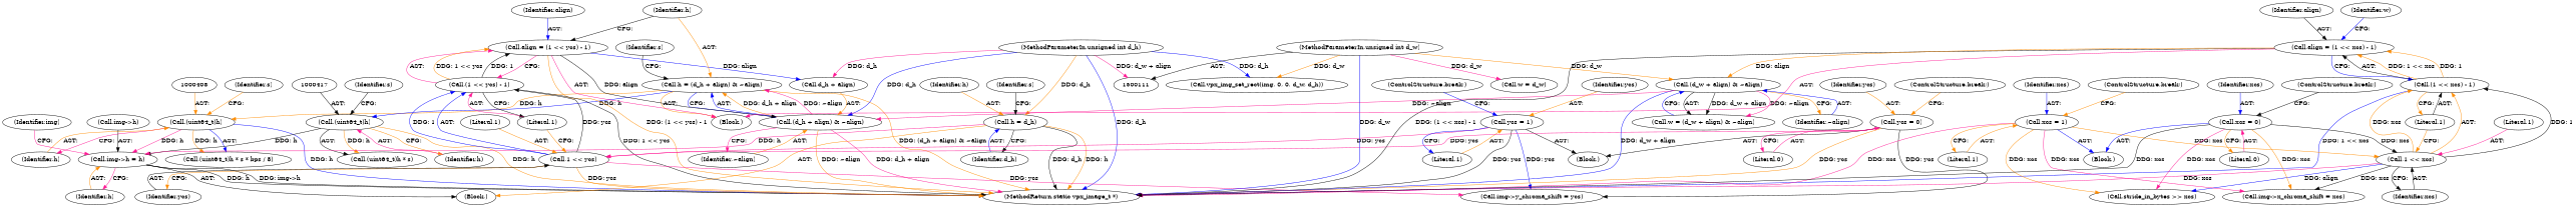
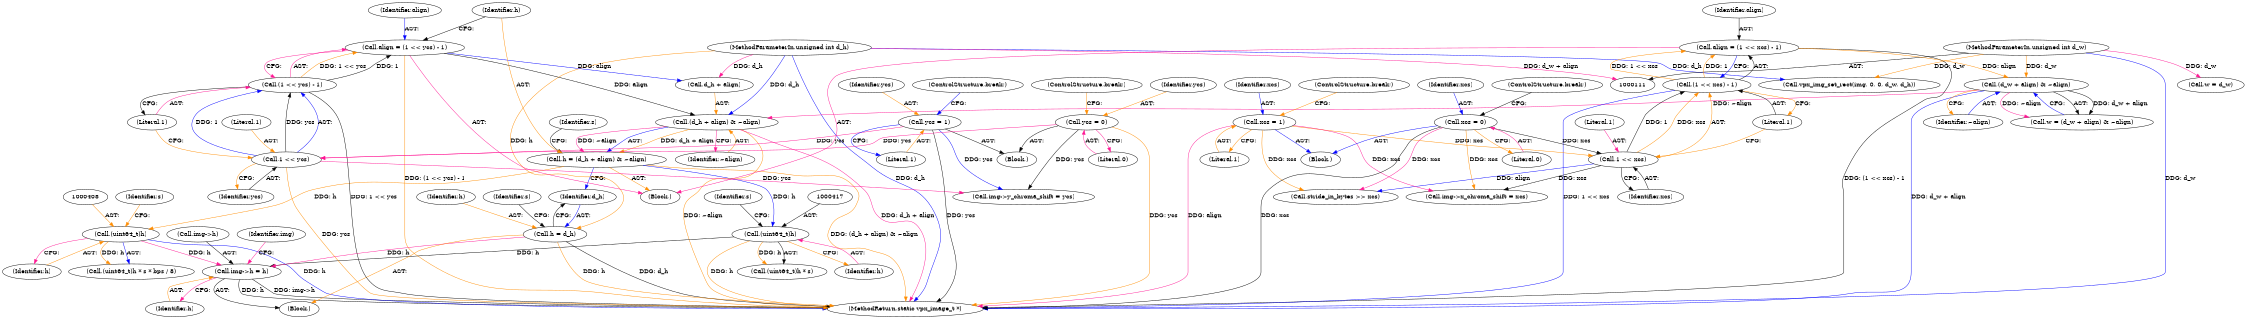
  digraph {
    edge [color=darkorange]
    n1 [label="(Call,img->h = h)"]
    n2 [label="(Identifier,h)"]
    n3 [label="(MethodReturn,static vpx_image_t *)"]
    n4 [label="(Block,)"]
    n5 [label="(Call,(uint64_t)h)"]
    n6 [label="(Identifier,h)"]
    n7 [label="(Call,(uint64_t)h * s * bps / 8)"]
    n8 [label="(Call,h = (d_h + align) & ~align)"]
    n9 [label="(Call,(d_h + align) & ~align)"]
    n10 [label="(Call,(uint64_t)h)"]
    n11 [label="(Block,)"]
    n12 [label="(Identifier,~align)"]
    n13 [label="(Identifier,h)"]
    n14 [label="(Call,(uint64_t)h * s)"]
    n15 [label="(MethodParameterIn,unsigned int d_h)"]
    n16 [label="(Call,h = d_h)"]
    n17 [label="(Call,vpx_img_set_rect(img, 0, 0, d_w, d_h))"]
    n18 [label="(Call,d_h + align)"]
-   1000111 [label=1500111]
+   1000111
    n20 [label="(Identifier,d_h)"]
    n21 [label="(Call,align = (1 << ycs) - 1)"]
    n22 [label="(Call,(1 << ycs) - 1)"]
    n23 [label="(Literal,1)"]
    n24 [label="(Call,1 << ycs)"]
    n25 [label="(Call,img->y_chroma_shift = ycs)"]
    n26 [label="(Identifier,ycs)"]
    n27 [label="(Call,ycs = 1)"]
    n28 [label="(Block,)"]
    n29 [label="(Literal,1)"]
    n30 [label="(Call,ycs = 0)"]
    n31 [label="(Literal,0)"]
    n32 [label="(Call,(d_w + align) & ~align)"]
    n33 [label="(Identifier,~align)"]
    n34 [label="(Call,w = (d_w + align) & ~align)"]
    n35 [label="(MethodParameterIn,unsigned int d_w)"]
    n36 [label="(Call,w = d_w)"]
    n37 [label="(Call,align = (1 << xcs) - 1)"]
    n38 [label="(Call,(1 << xcs) - 1)"]
    n39 [label="(Literal,1)"]
    n40 [label="(Call,1 << xcs)"]
    n41 [label="(Identifier,xcs)"]
    n42 [label="(Call,img->x_chroma_shift = xcs)"]
    n43 [label="(Call,stride_in_bytes >> xcs)"]
    n44 [label="(Call,xcs = 1)"]
    n45 [label="(Block,)"]
    n46 [label="(Literal,1)"]
    n47 [label="(Call,xcs = 0)"]
    n48 [label="(Literal,0)"]
    n49 [label="(Identifier,align)"]
    n50 [label="(Identifier,s)"]
    n51 [label="(Identifier,xcs)"]
    n52 [label="(Identifier,align)"]
    n53 [label="(Identifier,s)"]
    n54 [label="(Identifier,xcs)"]
    n55 [label="(Identifier,s)"]
    n56 [label="(Literal,1)"]
    n57 [label="(ControlStructure,break;)"]
    n58 [label="(Identifier,s)"]
    n59 [label="(Call,img->h)"]
    n60 [label="(Identifier,ycs)"]
-   n61 [label="(Identifier,w)"]
    n62 [label="(ControlStructure,break;)"]
    n63 [label="(ControlStructure,break;)"]
    n64 [label="(Literal,1)"]
    n65 [label="(ControlStructure,break;)"]
    n66 [label="(Identifier,img)"]
    n67 [label="(Identifier,h)"]
    n68 [label="(Identifier,ycs)"]
    n69 [label="(Identifier,h)"]
    1000408
    1000417
    n1 -> n2 [color=deeppink label="CFG: "]
    n1 -> n3 [color=black label="DDG: h"]
    n1 -> n3 [color=black label="DDG: img->h"]
    n1 -> n4 [color=black label="AST: "]
    n2 -> n1 [label="AST: "]
    n5 -> n1 [color=deeppink label="DDG: h"]
    n5 -> n3 [color=blue label="DDG: h"]
    n5 -> n6 [color=deeppink label="CFG: "]
    n5 -> n7 [color=blue label="AST: "]
    n5 -> n7 [label="DDG: h"]
    n6 -> n5 [label="AST: "]
    n8 -> n3 [label="DDG: (d_h + align) & ~align"]
    n8 -> n5 [label="DDG: h"]
-   n8 -> n9 [color=blue label="CFG: "]
+   n8 -> n20 [color=blue label="CFG: "]
    n8 -> n10 [color=blue label="DDG: h"]
    n8 -> n11 [label="AST: "]
    n9 -> n3 [label="DDG: ~align"]
    n9 -> n3 [color=deeppink label="DDG: d_h + align"]
    n9 -> n8 [color=blue label="AST: "]
    n9 -> n8 [label="DDG: d_h + align"]
    n9 -> n8 [color=deeppink label="DDG: ~align"]
    n9 -> n12 [color=deeppink label="CFG: "]
    n10 -> n1 [color=black label="DDG: h"]
    n10 -> n3 [label="DDG: h"]
    n10 -> n13 [label="CFG: "]
    n10 -> n14 [color=black label="AST: "]
    n10 -> n14 [label="DDG: h"]
    n12 -> n9 [label="AST: "]
    n13 -> n10 [color=deeppink label="AST: "]
    n15 -> n3 [color=blue label="DDG: d_h"]
    n15 -> n9 [color=blue label="DDG: d_h"]
-   n15 -> n16 [label="DDG: d_h"]
+   n15 -> n16 [label="DDG: h"]
    n15 -> n17 [color=blue label="DDG: d_h"]
    n15 -> n18 [color=deeppink label="DDG: d_h"]
    n15 -> 1000111 [color=deeppink label="DDG: d_w + align"]
    n16 -> n1 [color=deeppink label="DDG: h"]
    n16 -> n3 [color=black label="DDG: d_h"]
    n16 -> n3 [label="DDG: h"]
    n16 -> n4 [label="AST: "]
    n16 -> n20 [color=black label="CFG: "]
    n18 -> n9 [label="AST: "]
    n20 -> n16 [color=blue label="AST: "]
    n21 -> n3 [label="DDG: (1 << ycs) - 1"]
    n21 -> n9 [color=black label="DDG: align"]
    n21 -> n11 [color=deeppink label="AST: "]
    n21 -> n18 [color=blue label="DDG: align"]
    n21 -> n22 [color=deeppink label="CFG: "]
    n22 -> n3 [color=black label="DDG: 1 << ycs"]
    n22 -> n21 [color=deeppink label="AST: "]
    n22 -> n21 [label="DDG: 1 << ycs"]
    n22 -> n21 [color=black label="DDG: 1"]
    n22 -> n23 [color=black label="CFG: "]
    n23 -> n22 [color=deeppink label="AST: "]
    n23 -> n24 [label="CFG: "]
    n24 -> n3 [label="DDG: ycs"]
    n24 -> n22 [color=blue label="AST: "]
    n24 -> n22 [color=blue label="DDG: 1"]
    n24 -> n22 [color=black label="DDG: ycs"]
    n24 -> n25 [color=deeppink label="DDG: ycs"]
    n24 -> n26 [label="CFG: "]
    n26 -> n24 [color=black label="AST: "]
    n27 -> n3 [color=black label="DDG: ycs"]
    n27 -> n24 [color=deeppink label="DDG: ycs"]
    n27 -> n25 [color=blue label="DDG: ycs"]
    n27 -> n28 [color=black label="AST: "]
    n27 -> n29 [color=blue label="CFG: "]
    n29 -> n27 [label="AST: "]
    n30 -> n3 [label="DDG: ycs"]
    n30 -> n24 [color=deeppink label="DDG: ycs"]
    n30 -> n25 [color=black label="DDG: ycs"]
    n30 -> n28 [color=black label="AST: "]
    n30 -> n31 [color=deeppink label="CFG: "]
    n31 -> n30 [color=deeppink label="AST: "]
    n32 -> n3 [color=blue label="DDG: d_w + align"]
    n32 -> n9 [color=deeppink label="DDG: ~align"]
    n32 -> n33 [label="CFG: "]
    n32 -> n34 [color=black label="AST: "]
    n32 -> n34 [color=black label="DDG: d_w + align"]
    n32 -> n34 [color=deeppink label="DDG: ~align"]
    n33 -> n32 [color=blue label="AST: "]
    n34 -> n32 [color=blue label="CFG: "]
    n35 -> n3 [color=blue label="DDG: d_w"]
    n35 -> n17 [label="DDG: d_w"]
    n35 -> 1000111 [color=black label="AST: "]
    n35 -> n32 [label="DDG: d_w"]
    n35 -> n36 [color=deeppink label="DDG: d_w"]
    n37 -> n3 [color=black label="DDG: (1 << xcs) - 1"]
    n37 -> n11 [color=deeppink label="AST: "]
    n37 -> n32 [label="DDG: align"]
    n37 -> n38 [color=blue label="CFG: "]
    n38 -> n3 [color=blue label="DDG: 1 << xcs"]
    n38 -> n37 [color=black label="AST: "]
    n38 -> n37 [label="DDG: 1 << xcs"]
    n38 -> n37 [label="DDG: 1"]
    n38 -> n39 [label="CFG: "]
    n39 -> n38 [color=black label="AST: "]
    n39 -> n40 [label="CFG: "]
-   n40 -> n3 [color=deeppink label="DDG: xcs"]
    n40 -> n38 [label="AST: "]
    n40 -> n38 [color=black label="DDG: 1"]
    n40 -> n38 [label="DDG: xcs"]
    n40 -> n41 [color=black label="CFG: "]
    n40 -> n42 [color=black label="DDG: xcs"]
    n40 -> n43 [color=blue label="DDG: align"]
    n41 -> n40 [color=black label="AST: "]
-   n44 -> n3 [color=deeppink label="DDG: xcs"]
+   n44 -> n3 [color=deeppink label="DDG: align"]
    n44 -> n40 [label="DDG: xcs"]
    n44 -> n42 [color=deeppink label="DDG: xcs"]
    n44 -> n43 [label="DDG: xcs"]
    n44 -> n45 [color=blue label="AST: "]
    n44 -> n46 [label="CFG: "]
    n46 -> n44 [label="AST: "]
    n47 -> n3 [color=black label="DDG: xcs"]
    n47 -> n40 [color=black label="DDG: xcs"]
    n47 -> n42 [label="DDG: xcs"]
    n47 -> n43 [color=deeppink label="DDG: xcs"]
    n47 -> n45 [color=blue label="AST: "]
    n47 -> n48 [label="CFG: "]
    n48 -> n47 [color=deeppink label="AST: "]
    n49 -> n37 [color=black label="AST: "]
    n50 -> n8 [color=black label="CFG: "]
    n51 -> n44 [color=blue label="AST: "]
    n52 -> n21 [color=blue label="AST: "]
    n53 -> n16 [color=black label="CFG: "]
    n54 -> n47 [color=blue label="AST: "]
    n55 -> n5 [label="CFG: "]
    n56 -> n40 [color=deeppink label="AST: "]
    n57 -> n47 [color=black label="CFG: "]
    n58 -> n10 [color=black label="CFG: "]
    n59 -> n1 [color=black label="AST: "]
    n60 -> n30 [label="AST: "]
-   n61 -> n37 [color=blue label="CFG: "]
    n62 -> n44 [label="CFG: "]
    n63 -> n30 [label="CFG: "]
    n64 -> n24 [label="AST: "]
    n65 -> n27 [color=blue label="CFG: "]
    n66 -> n1 [color=deeppink label="CFG: "]
    n67 -> n16 [label="AST: "]
    n68 -> n27 [label="AST: "]
    n69 -> n8 [label="AST: "]
    n69 -> n21 [color=black label="CFG: "]
    1000408 -> n5 [label="AST: "]
    1000417 -> n10 [color=black label="AST: "]
  }
